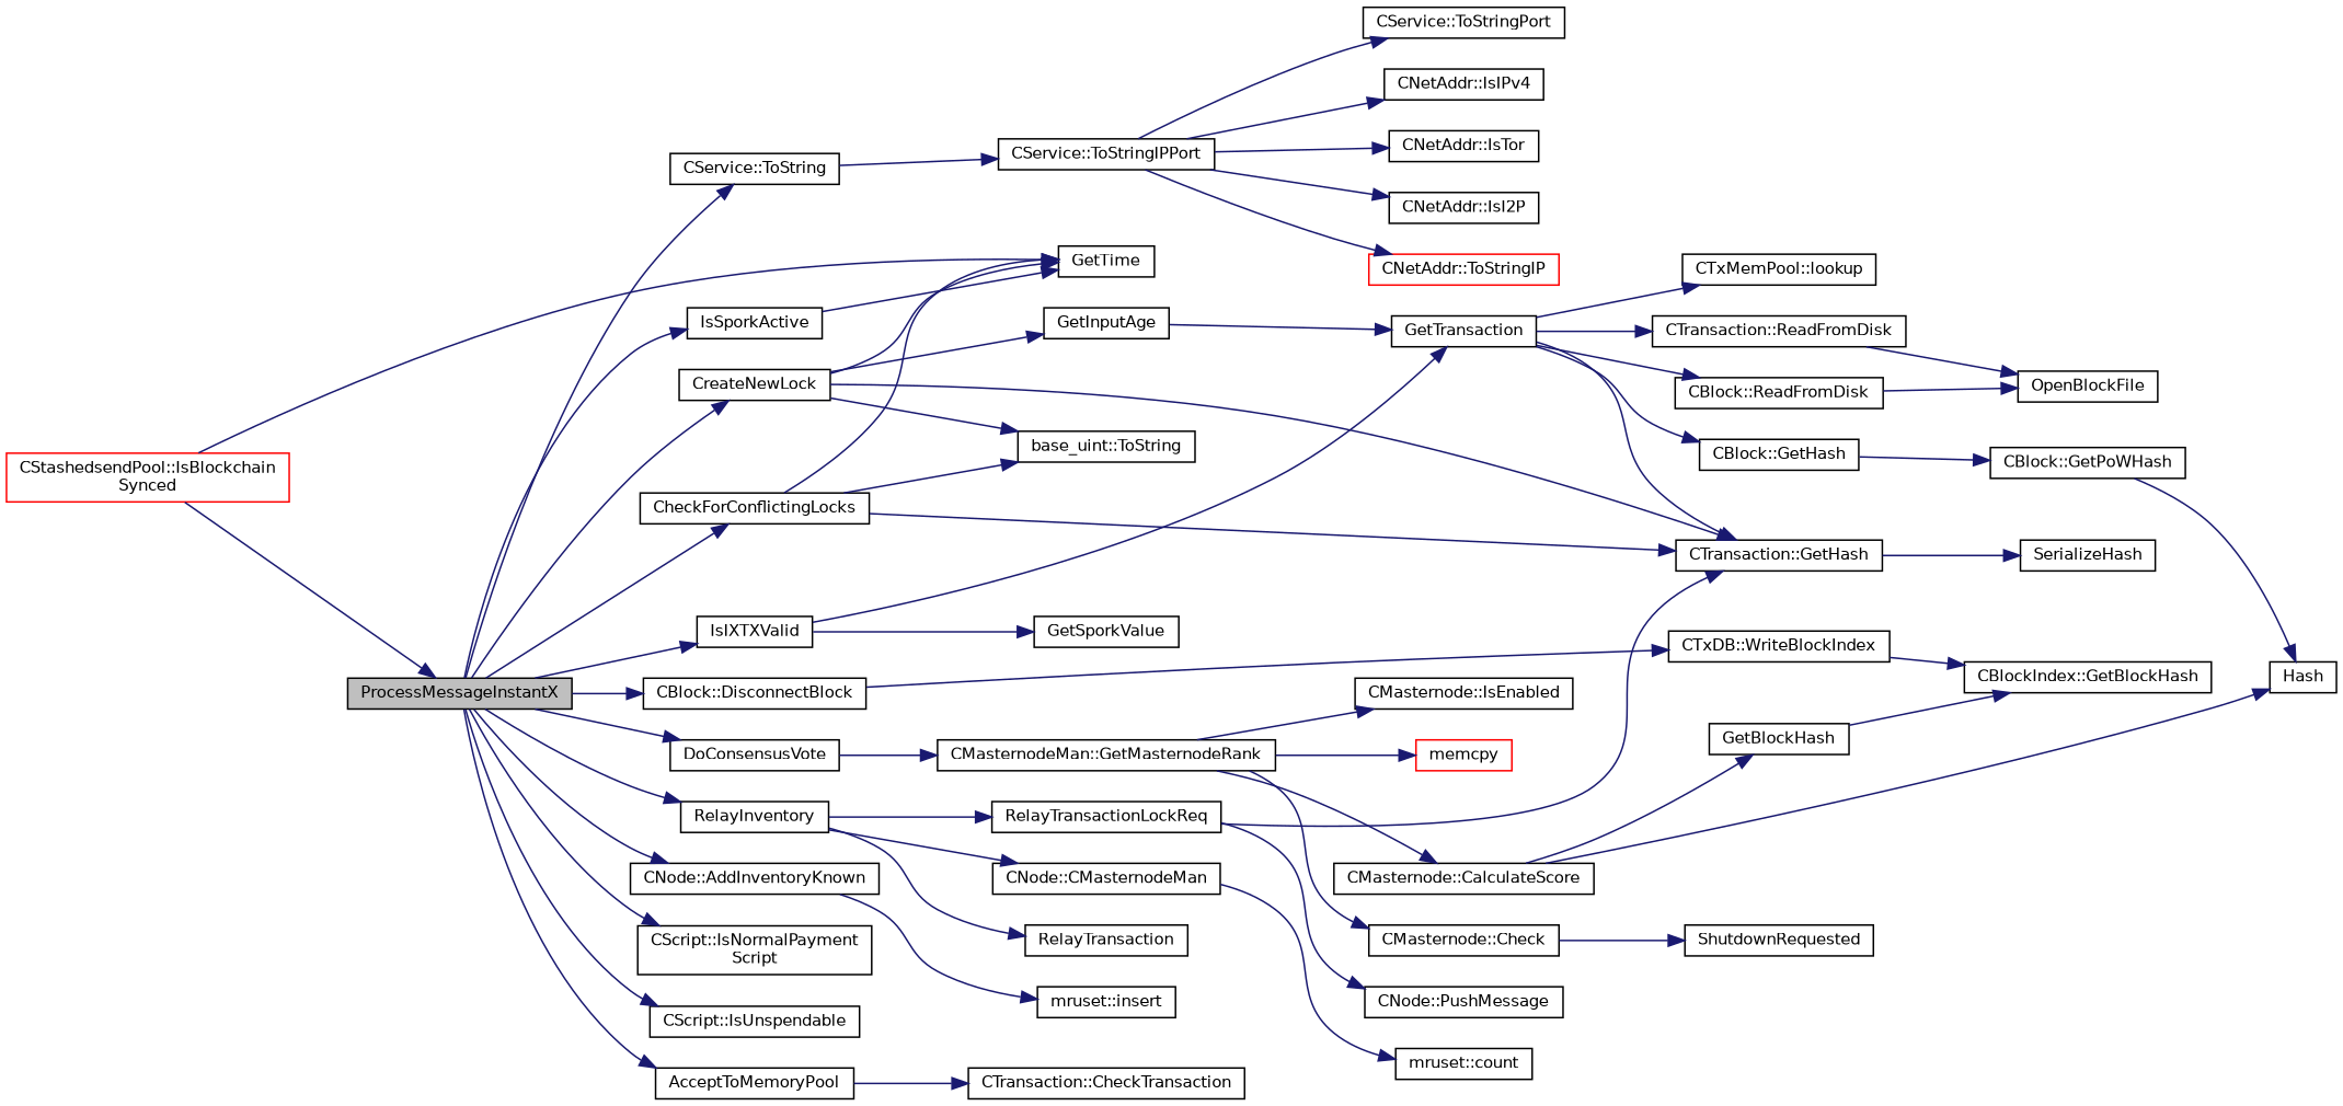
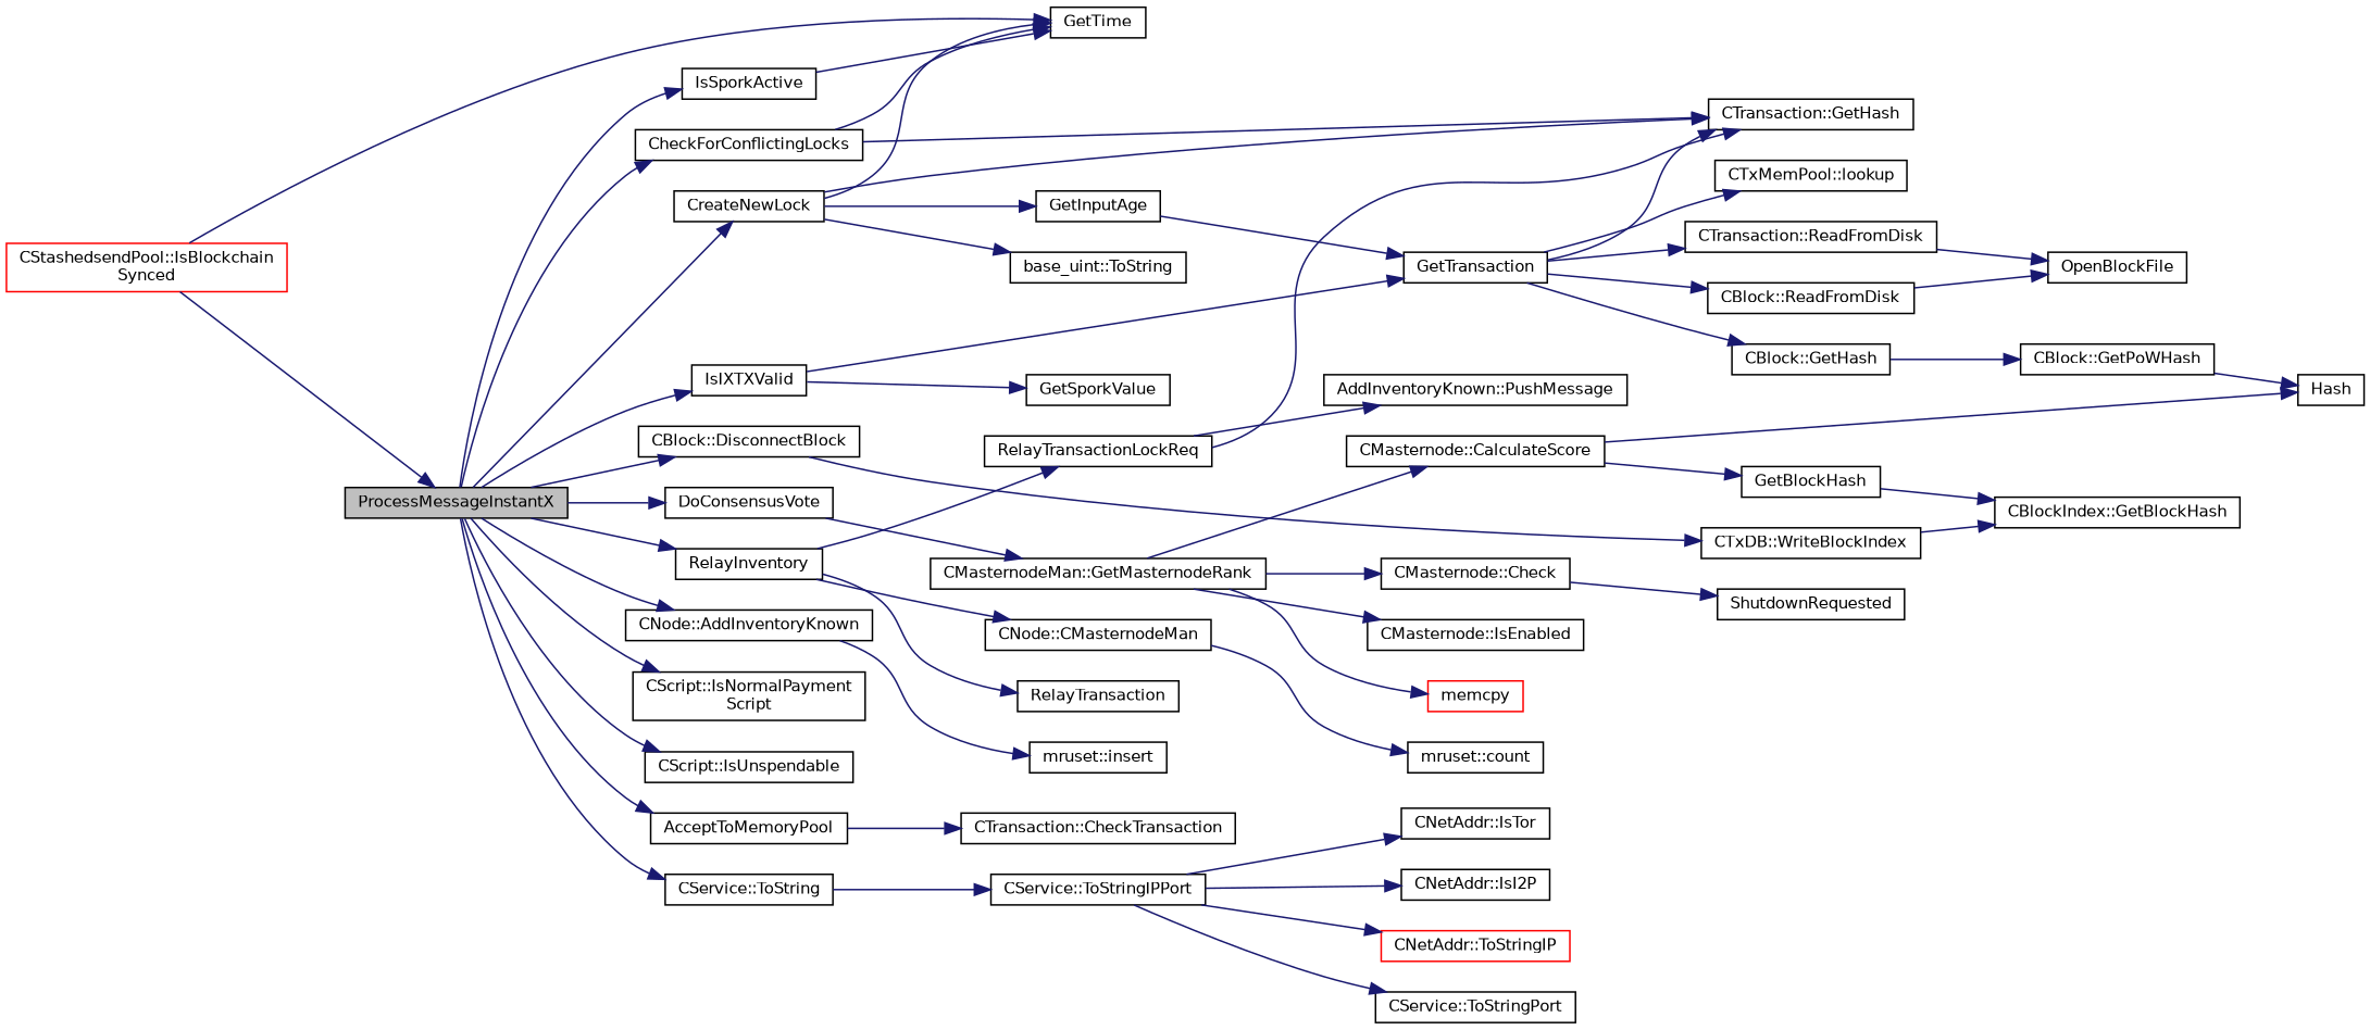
  digraph {
    rankdir=LR
    node [color=black fillcolor=white fontname=Helvetica fontsize=10 shape=record style=filled]
    edge [color=midnightblue fontname=Helvetica fontsize=10 labelfontname=Helvetica labelfontsize=10 style=solid]
    n1 [fillcolor=grey75 fontcolor=black height=0.2 label=ProcessMessageInstantX width=0.4]
    n2 [height=0.2 label=IsSporkActive width=0.4]
    n3 [height=0.2 label="CNode::AddInventoryKnown" width=0.4]
    n4 [height=0.2 label=IsIXTXValid width=0.4]
    n5 [height=0.2 label="CScript::IsNormalPayment\lScript" width=0.4]
    n6 [height=0.2 label="CScript::IsUnspendable" width=0.4]
    n7 [height=0.2 label=CreateNewLock width=0.4]
    n8 [height=0.2 label=AcceptToMemoryPool width=0.4]
    n9 [height=0.2 label=RelayInventory width=0.4]
    n10 [height=0.2 label=DoConsensusVote width=0.4]
    n11 [height=0.2 label="CService::ToString" width=0.4]
    n12 [height=0.2 label=CheckForConflictingLocks width=0.4]
    n13 [height=0.2 label="CBlock::DisconnectBlock" width=0.4]
    n14 [height=0.2 label=GetTime width=0.4]
    n15 [color=red height=0.2 label="CStashedsendPool::IsBlockchain\lSynced" width=0.4]
    n16 [height=0.2 label="mruset::insert" width=0.4]
    n17 [height=0.2 label=GetTransaction width=0.4]
    n18 [height=0.2 label=GetSporkValue width=0.4]
    n19 [height=0.2 label="CTransaction::GetHash" width=0.4]
    n20 [height=0.2 label=GetInputAge width=0.4]
    n21 [height=0.2 label="base_uint::ToString" width=0.4]
    n22 [height=0.2 label="CTransaction::CheckTransaction" width=0.4]
    n23 [height=0.2 label="CNode::CMasternodeMan" width=0.4]
    n24 [height=0.2 label=RelayTransaction width=0.4]
    n25 [height=0.2 label=RelayTransactionLockReq width=0.4]
    n26 [height=0.2 label="CMasternodeMan::GetMasternodeRank" width=0.4]
    n27 [height=0.2 label="CService::ToStringIPPort" width=0.4]
    n28 [height=0.2 label="CTxDB::WriteBlockIndex" width=0.4]
    n29 [height=0.2 label="CTxMemPool::lookup" width=0.4]
    n30 [height=0.2 label="CTransaction::ReadFromDisk" width=0.4]
    n31 [height=0.2 label="CBlock::ReadFromDisk" width=0.4]
    n32 [height=0.2 label="CBlock::GetHash" width=0.4]
    n33 [height=0.2 label=OpenBlockFile width=0.4]
    n34 [height=0.2 label="CBlock::GetPoWHash" width=0.4]
-   n35 [height=0.2 label=SerializeHash width=0.4]
    n36 [height=0.2 label=Hash width=0.4]
    n37 [height=0.2 label="mruset::count" width=0.4]
-   n38 [height=0.2 label="CNode::PushMessage" width=0.4]
+   n38 [height=0.2 label="AddInventoryKnown::PushMessage" width=0.4]
    n39 [height=0.2 label="CMasternode::Check" width=0.4]
    n40 [height=0.2 label="CMasternode::IsEnabled" width=0.4]
    n41 [height=0.2 label="CMasternode::CalculateScore" width=0.4]
    n42 [color=red height=0.2 label=memcpy width=0.4]
    n43 [height=0.2 label=GetBlockHash width=0.4]
    n44 [height=0.2 label="CBlockIndex::GetBlockHash" width=0.4]
    n45 [height=0.2 label=ShutdownRequested width=0.4]
-   n46 [height=0.2 label="CNetAddr::IsIPv4" width=0.4]
    n47 [height=0.2 label="CNetAddr::IsTor" width=0.4]
    n48 [height=0.2 label="CNetAddr::IsI2P" width=0.4]
    n49 [color=red height=0.2 label="CNetAddr::ToStringIP" width=0.4]
    n50 [height=0.2 label="CService::ToStringPort" width=0.4]
    n1 -> n2
    n1 -> n3
    n1 -> n4
    n1 -> n5
    n1 -> n6
    n1 -> n7
    n1 -> n8
    n1 -> n9
    n1 -> n10
    n1 -> n11
    n1 -> n12
    n1 -> n13
    n2 -> n14
    n3 -> n16
    n4 -> n17
    n4 -> n18
    n7 -> n14
    n7 -> n19
    n7 -> n20
    n7 -> n21
    n8 -> n22
    n9 -> n23
    n9 -> n24
    n9 -> n25
    n10 -> n26
    n11 -> n27
    n12 -> n14
    n12 -> n19
-   n12 -> n21
    n13 -> n28
    n15 -> n1
    n15 -> n14
    n17 -> n19
    n17 -> n29
    n17 -> n30
    n17 -> n31
    n17 -> n32
-   n19 -> n35
    n20 -> n17
    n23 -> n37
    n25 -> n19
    n25 -> n38
    n26 -> n39
    n26 -> n40
    n26 -> n41
    n26 -> n42
-   n27 -> n46
    n27 -> n47
    n27 -> n48
    n27 -> n49
    n27 -> n50
    n28 -> n44
    n30 -> n33
    n31 -> n33
    n32 -> n34
    n34 -> n36
    n39 -> n45
    n41 -> n36
    n41 -> n43
    n43 -> n44
  }
